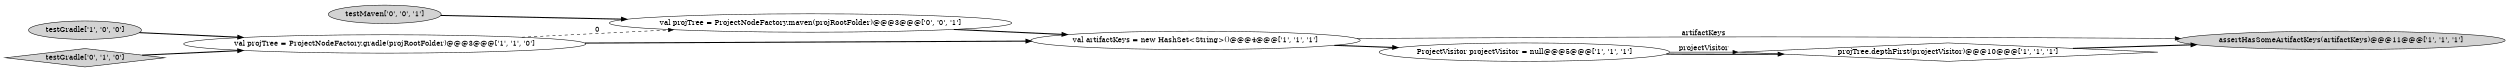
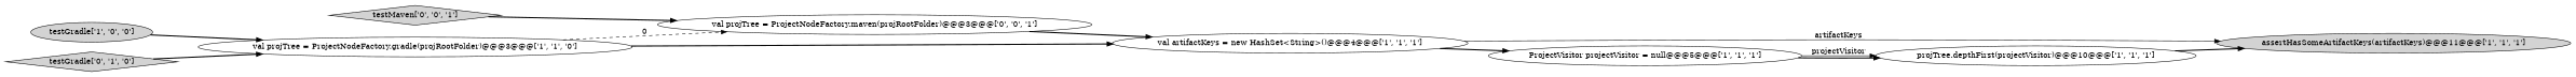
  digraph {
    rankdir=LR
    node [fillcolor=white shape=ellipse style=filled]
    edge [style=bold]
    n1 [label="val projTree = ProjectNodeFactory.gradle(projRootFolder)@@@3@@@['1', '1', '0']"]
    n2 [label="val projTree = ProjectNodeFactory.maven(projRootFolder)@@@3@@@['0', '0', '1']"]
    n3 [label="val artifactKeys = new HashSet<String>()@@@4@@@['1', '1', '1']"]
    n4 [fillcolor=lightgray label="assertHasSomeArtifactKeys(artifactKeys)@@@11@@@['1', '1', '1']"]
    n5 [label="ProjectVisitor projectVisitor = null@@@5@@@['1', '1', '1']"]
-   n6 [label="projTree.depthFirst(projectVisitor)@@@10@@@['1', '1', '1']" shape=diamond]
+   n6 [label="projTree.depthFirst(projectVisitor)@@@10@@@['1', '1', '1']"]
    n7 [fillcolor=lightgray label="testGradle['1', '0', '0']"]
    n8 [fillcolor=lightgray label="testGradle['0', '1', '0']" shape=diamond]
-   n9 [fillcolor=lightgray label="testMaven['0', '0', '1']"]
+   n9 [fillcolor=lightgray label="testMaven['0', '0', '1']" shape=diamond]
    n1 -> n2 [label=0 style=dashed]
    n1 -> n3
    n2 -> n3
    n3 -> n4 [label=artifactKeys style=solid]
    n3 -> n5
    n5 -> n6 [label=projectVisitor style=solid]
    n5 -> n6
    n6 -> n4
    n7 -> n1
    n8 -> n1
    n9 -> n2
  }
